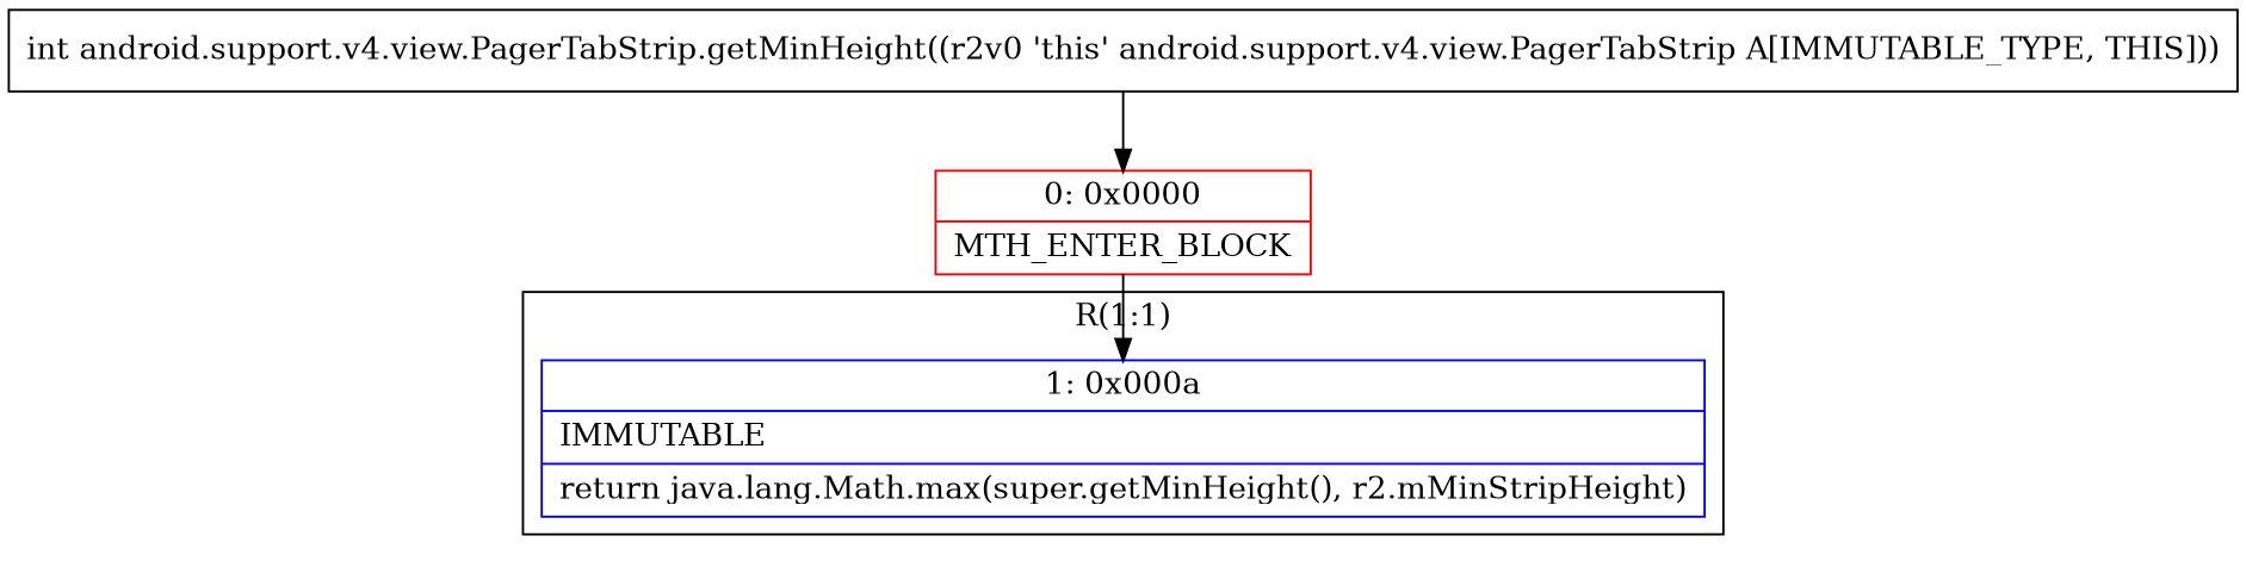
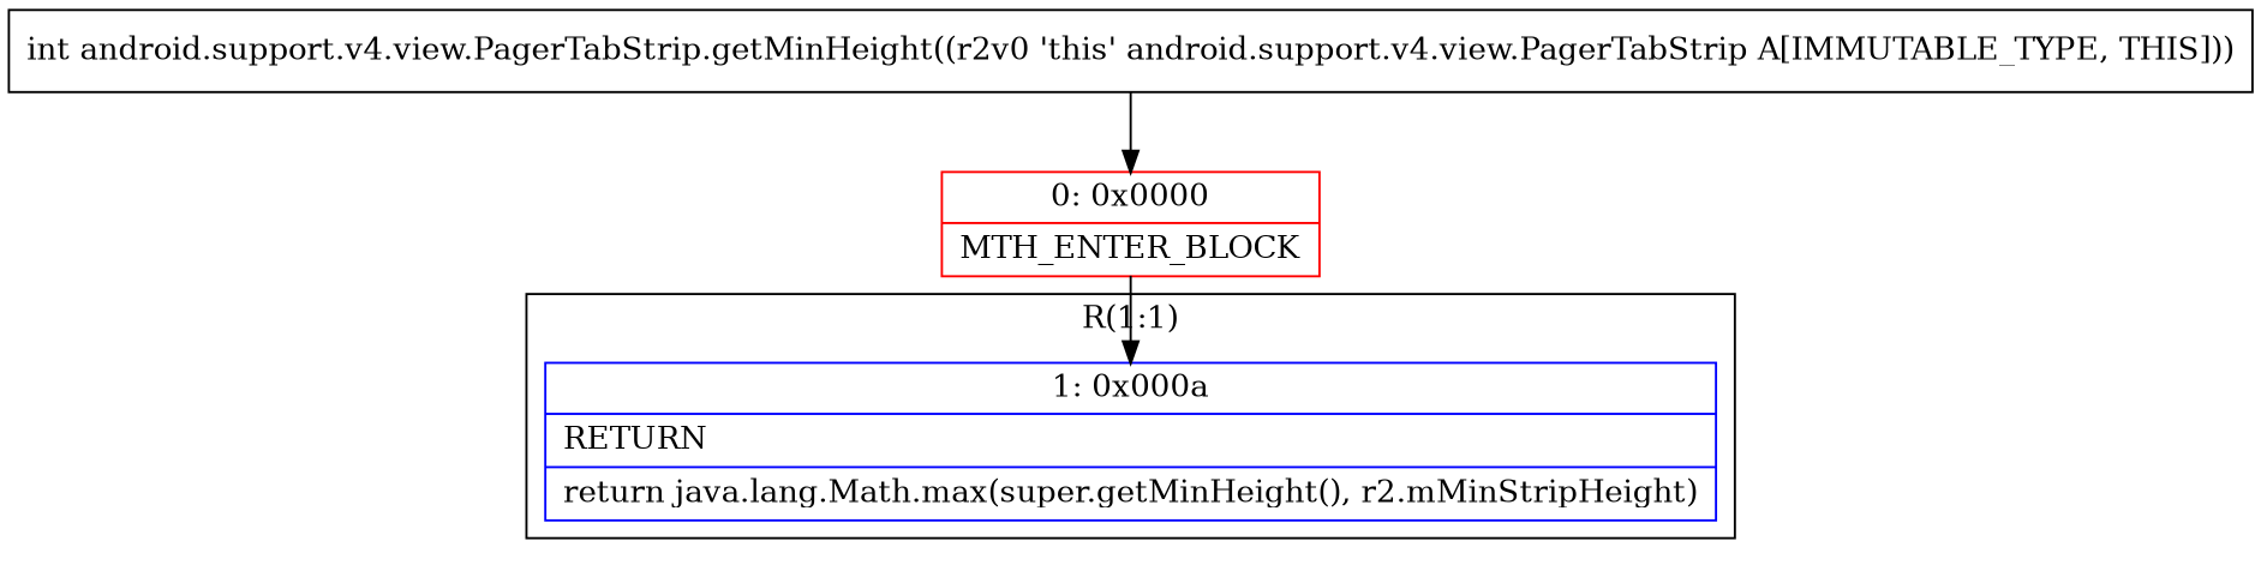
  digraph {
    node [shape=record]
-   n1 [color=blue label="{1\:\ 0x000a|IMMUTABLE\l|return java.lang.Math.max(super.getMinHeight(), r2.mMinStripHeight)\l}"]
+   n1 [color=blue label="{1\:\ 0x000a|RETURN\l|return java.lang.Math.max(super.getMinHeight(), r2.mMinStripHeight)\l}"]
    n2 [color=red label="{0\:\ 0x0000|MTH_ENTER_BLOCK\l}"]
    n3 [label="{int android.support.v4.view.PagerTabStrip.getMinHeight((r2v0 'this' android.support.v4.view.PagerTabStrip A[IMMUTABLE_TYPE, THIS])) }"]
    subgraph cluster_1 {
      label="R(1:1)"
      n1
    }
    n2 -> n1
    n3 -> n2
  }
